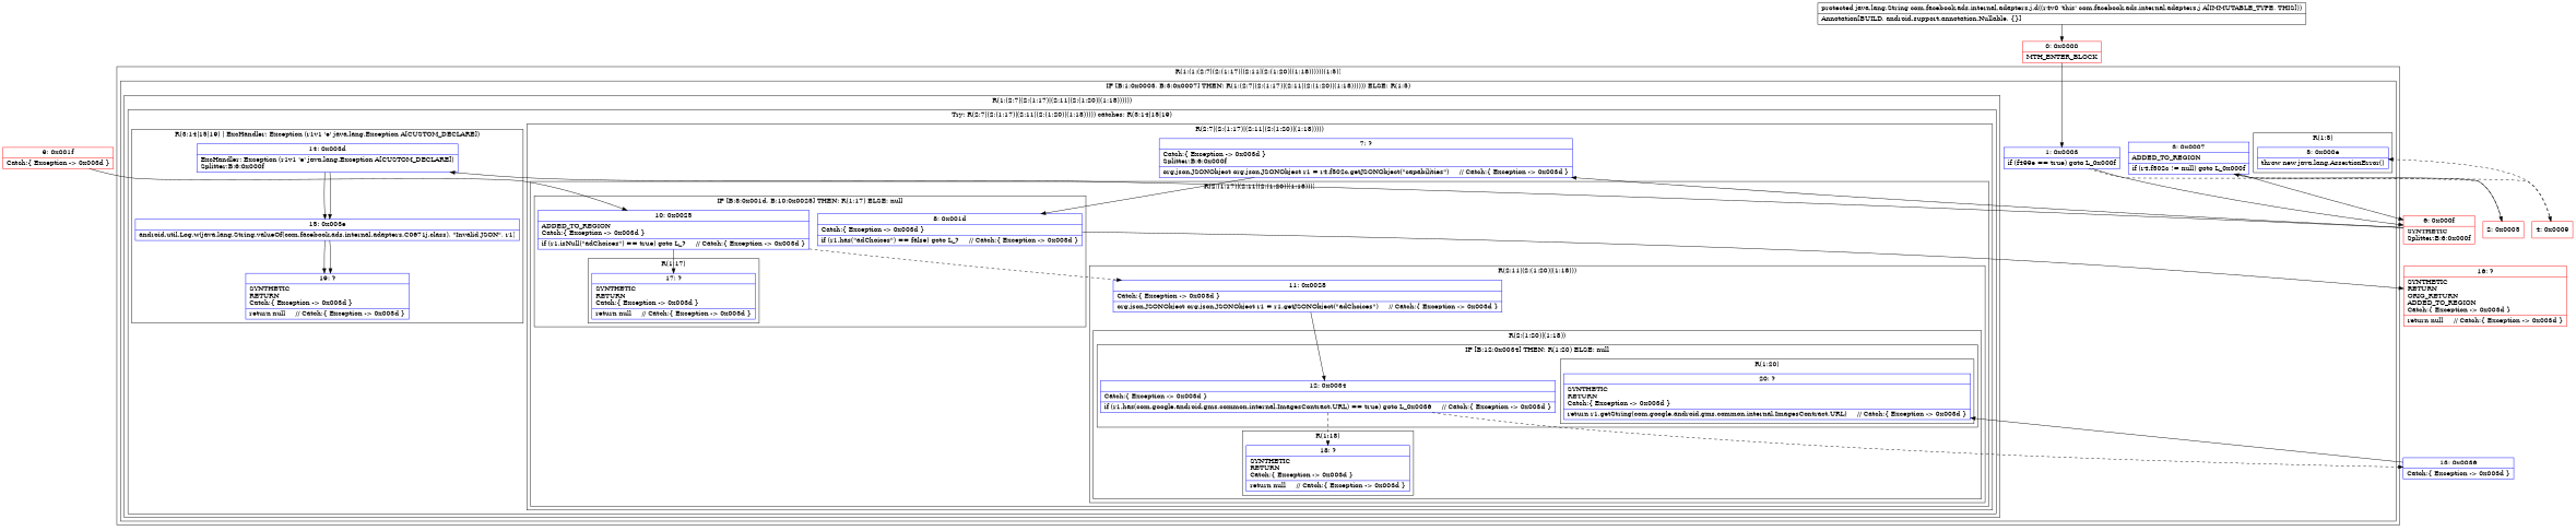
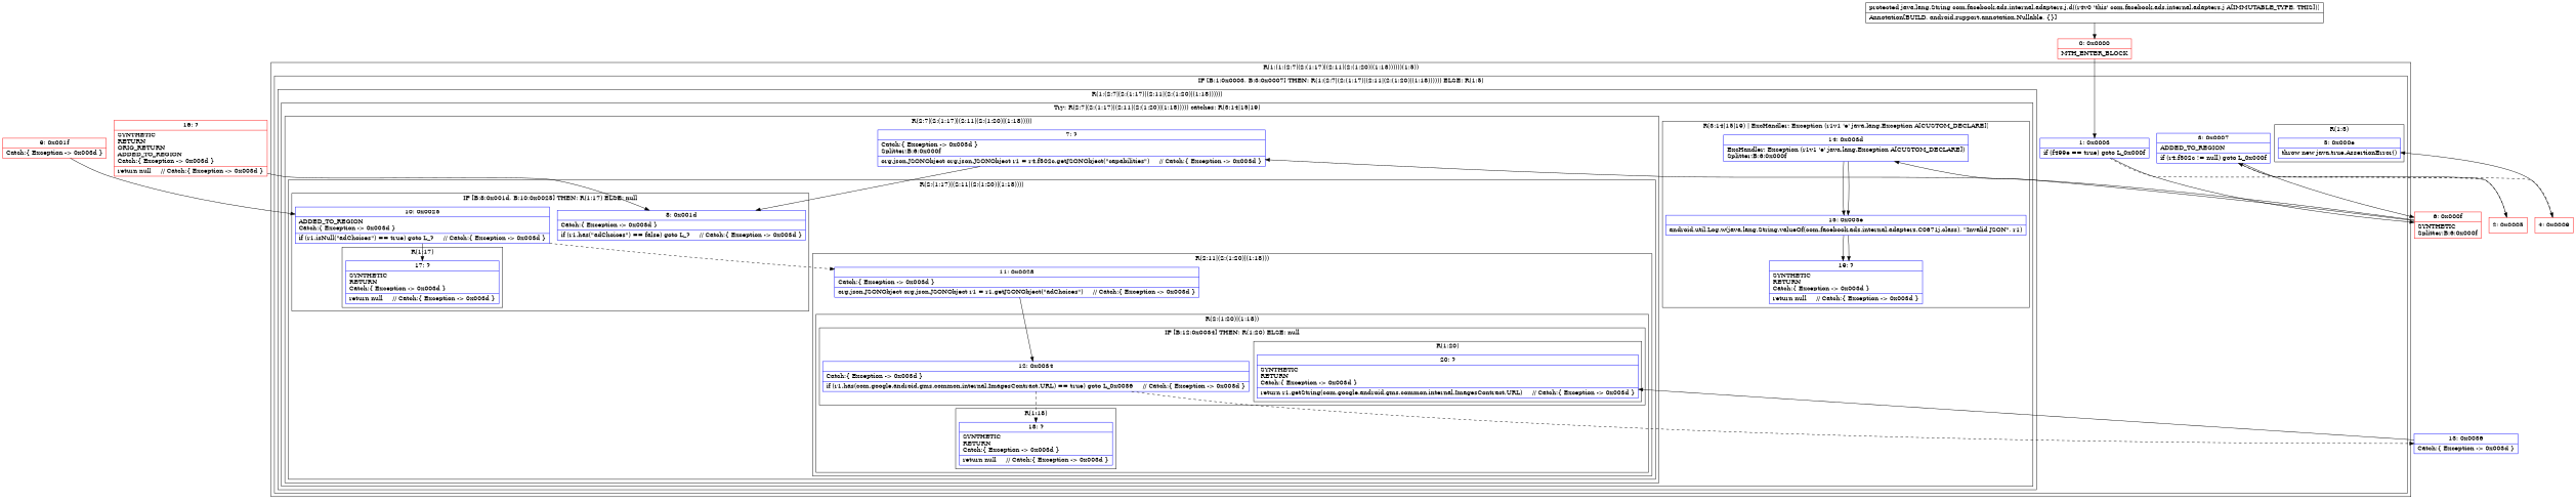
  digraph {
    node [color=blue shape=record]
    n1 [label="{17\:\ ?|SYNTHETIC\lRETURN\lCatch:\{ Exception \-\> 0x003d \}\l|return null     \/\/ Catch:\{ Exception \-\> 0x003d \}\l}"]
    n2 [label="{8\:\ 0x001d|Catch:\{ Exception \-\> 0x003d \}\l|if (r1.has(\"adChoices\") == false) goto L_?     \/\/ Catch:\{ Exception \-\> 0x003d \}\l}"]
    n3 [label="{10\:\ 0x0025|ADDED_TO_REGION\lCatch:\{ Exception \-\> 0x003d \}\l|if (r1.isNull(\"adChoices\") == true) goto L_?     \/\/ Catch:\{ Exception \-\> 0x003d \}\l}"]
    n4 [label="{20\:\ ?|SYNTHETIC\lRETURN\lCatch:\{ Exception \-\> 0x003d \}\l|return r1.getString(com.google.android.gms.common.internal.ImagesContract.URL)     \/\/ Catch:\{ Exception \-\> 0x003d \}\l}"]
    n5 [label="{12\:\ 0x0034|Catch:\{ Exception \-\> 0x003d \}\l|if (r1.has(com.google.android.gms.common.internal.ImagesContract.URL) == true) goto L_0x0036     \/\/ Catch:\{ Exception \-\> 0x003d \}\l}"]
    n6 [label="{18\:\ ?|SYNTHETIC\lRETURN\lCatch:\{ Exception \-\> 0x003d \}\l|return null     \/\/ Catch:\{ Exception \-\> 0x003d \}\l}"]
    n7 [label="{11\:\ 0x0028|Catch:\{ Exception \-\> 0x003d \}\l|org.json.JSONObject org.json.JSONObject r1 = r1.getJSONObject(\"adChoices\")     \/\/ Catch:\{ Exception \-\> 0x003d \}\l}"]
    n8 [label="{7\:\ ?|Catch:\{ Exception \-\> 0x003d \}\lSplitter:B:6:0x000f\l|org.json.JSONObject org.json.JSONObject r1 = r4.f502c.getJSONObject(\"capabilities\")     \/\/ Catch:\{ Exception \-\> 0x003d \}\l}"]
    n9 [label="{14\:\ 0x003d|ExcHandler: Exception (r1v1 'e' java.lang.Exception A[CUSTOM_DECLARE])\lSplitter:B:6:0x000f\l}"]
    n10 [label="{15\:\ 0x003e|android.util.Log.w(java.lang.String.valueOf(com.facebook.ads.internal.adapters.C0671j.class), \"Invalid JSON\", r1)\l}"]
    n11 [label="{19\:\ ?|SYNTHETIC\lRETURN\lCatch:\{ Exception \-\> 0x003d \}\l|return null     \/\/ Catch:\{ Exception \-\> 0x003d \}\l}"]
-   n12 [label="{5\:\ 0x000e|throw new java.lang.AssertionError()\l}"]
+   n12 [label="{5\:\ 0x000e|throw new java.true.AssertionError()\l}"]
    n13 [label="{1\:\ 0x0003|if (f499e == true) goto L_0x000f\l}"]
    n14 [label="{3\:\ 0x0007|ADDED_TO_REGION\l|if (r4.f502c != null) goto L_0x000f\l}"]
    n15 [color=red label="{16\:\ ?|SYNTHETIC\lRETURN\lORIG_RETURN\lADDED_TO_REGION\lCatch:\{ Exception \-\> 0x003d \}\l|return null     \/\/ Catch:\{ Exception \-\> 0x003d \}\l}"]
    n16 [label="{13\:\ 0x0036|Catch:\{ Exception \-\> 0x003d \}\l}"]
    n17 [color=red label="{2\:\ 0x0005}"]
    n18 [color=red label="{6\:\ 0x000f|SYNTHETIC\lSplitter:B:6:0x000f\l}"]
    n19 [color=red label="{4\:\ 0x0009}"]
    n20 [color=red label="{9\:\ 0x001f|Catch:\{ Exception \-\> 0x003d \}\l}"]
    n21 [color=red label="{0\:\ 0x0000|MTH_ENTER_BLOCK\l}"]
    n22 [label="{protected java.lang.String com.facebook.ads.internal.adapters.j.d((r4v0 'this' com.facebook.ads.internal.adapters.j A[IMMUTABLE_TYPE, THIS]))  | Annotation[BUILD, android.support.annotation.Nullable, \{\}]\l}" color=""]
    subgraph cluster_1 {
      label="R(1:(1:(2:7|(2:(1:17)|(2:11|(2:(1:20)|(1:18))))))(1:5))"
      subgraph cluster_2 {
        label="IF [B:1:0x0003, B:3:0x0007] THEN: R(1:(2:7|(2:(1:17)|(2:11|(2:(1:20)|(1:18)))))) ELSE: R(1:5)"
        n13
        n14
        subgraph cluster_3 {
          label="R(1:(2:7|(2:(1:17)|(2:11|(2:(1:20)|(1:18))))))"
          subgraph cluster_4 {
            label="Try: R(2:7|(2:(1:17)|(2:11|(2:(1:20)|(1:18))))) catches: R(3:14|15|19)"
            subgraph cluster_5 {
              label="R(2:7|(2:(1:17)|(2:11|(2:(1:20)|(1:18)))))"
              n8
              subgraph cluster_6 {
                label="R(2:(1:17)|(2:11|(2:(1:20)|(1:18))))"
                subgraph cluster_7 {
                  label="IF [B:8:0x001d, B:10:0x0025] THEN: R(1:17) ELSE: null"
                  n2
                  n3
                  subgraph cluster_8 {
                    label="R(1:17)"
                    n1
                  }
                }
                subgraph cluster_9 {
                  label="R(2:11|(2:(1:20)|(1:18)))"
                  n7
                  subgraph cluster_10 {
                    label="R(2:(1:20)|(1:18))"
                    subgraph cluster_11 {
                      label="IF [B:12:0x0034] THEN: R(1:20) ELSE: null"
                      n5
                      subgraph cluster_12 {
                        label="R(1:20)"
                        n4
                      }
                    }
                    subgraph cluster_13 {
                      label="R(1:18)"
                      n6
                    }
                  }
                }
              }
            }
            subgraph cluster_14 {
              label="R(3:14|15|19) | ExcHandler: Exception (r1v1 'e' java.lang.Exception A[CUSTOM_DECLARE])\l"
              n9
              n10
              n11
            }
          }
        }
        subgraph cluster_15 {
          label="R(1:5)"
          n12
        }
      }
    }
    subgraph cluster_16 {
      label="R(3:14|15|19) | ExcHandler: Exception (r1v1 'e' java.lang.Exception A[CUSTOM_DECLARE])\l"
    }
-   n2 -> n15
+   n15 -> n2
    n3 -> n1
    n3 -> n7 [style=dashed]
    n5 -> n6 [style=dashed]
    n5 -> n16 [style=dashed]
    n7 -> n5
    n8 -> n2
    n9 -> n10
    n9 -> n10
    n10 -> n11
    n10 -> n11
    n13 -> n17 [style=dashed]
    n13 -> n18
    n14 -> n18
    n14 -> n19 [style=dashed]
    n16 -> n4
    n17 -> n14
    n18 -> n8
    n18 -> n9
-   n19 -> n12 [style=dashed]
+   n19 -> n12
    n20 -> n3
    n21 -> n13
    n22 -> n21
  }
